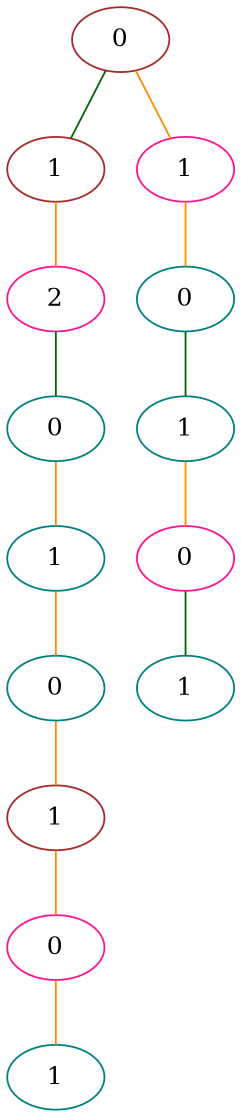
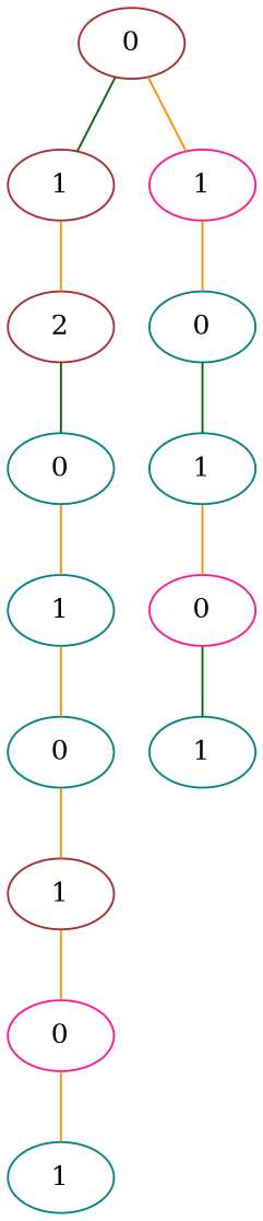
  graph {
    node [color=teal]
    edge [color=darkorange]
    n1 [label=0 color=brown]
    n2 [label=1 color=brown]
    n3 [label=1 color=deeppink]
-   n4 [label=2 color=deeppink]
+   n4 [label=2 color=brown]
    n5 [label=0]
    n6 [label=1]
    n7 [label=0]
    n8 [label=1 color=brown]
    n9 [label=0 color=deeppink]
    n10 [label=1]
    n11 [label=0]
    n12 [label=1]
    n13 [label=0 color=deeppink]
    n14 [label=1]
    n1 -- n2 [color=darkgreen]
    n1 -- n3
    n2 -- n4
    n3 -- n11
    n4 -- n5 [color=darkgreen]
    n5 -- n6
    n6 -- n7
    n7 -- n8
    n8 -- n9
    n9 -- n10
    n11 -- n12 [color=darkgreen]
    n12 -- n13
    n13 -- n14 [color=darkgreen]
  }
